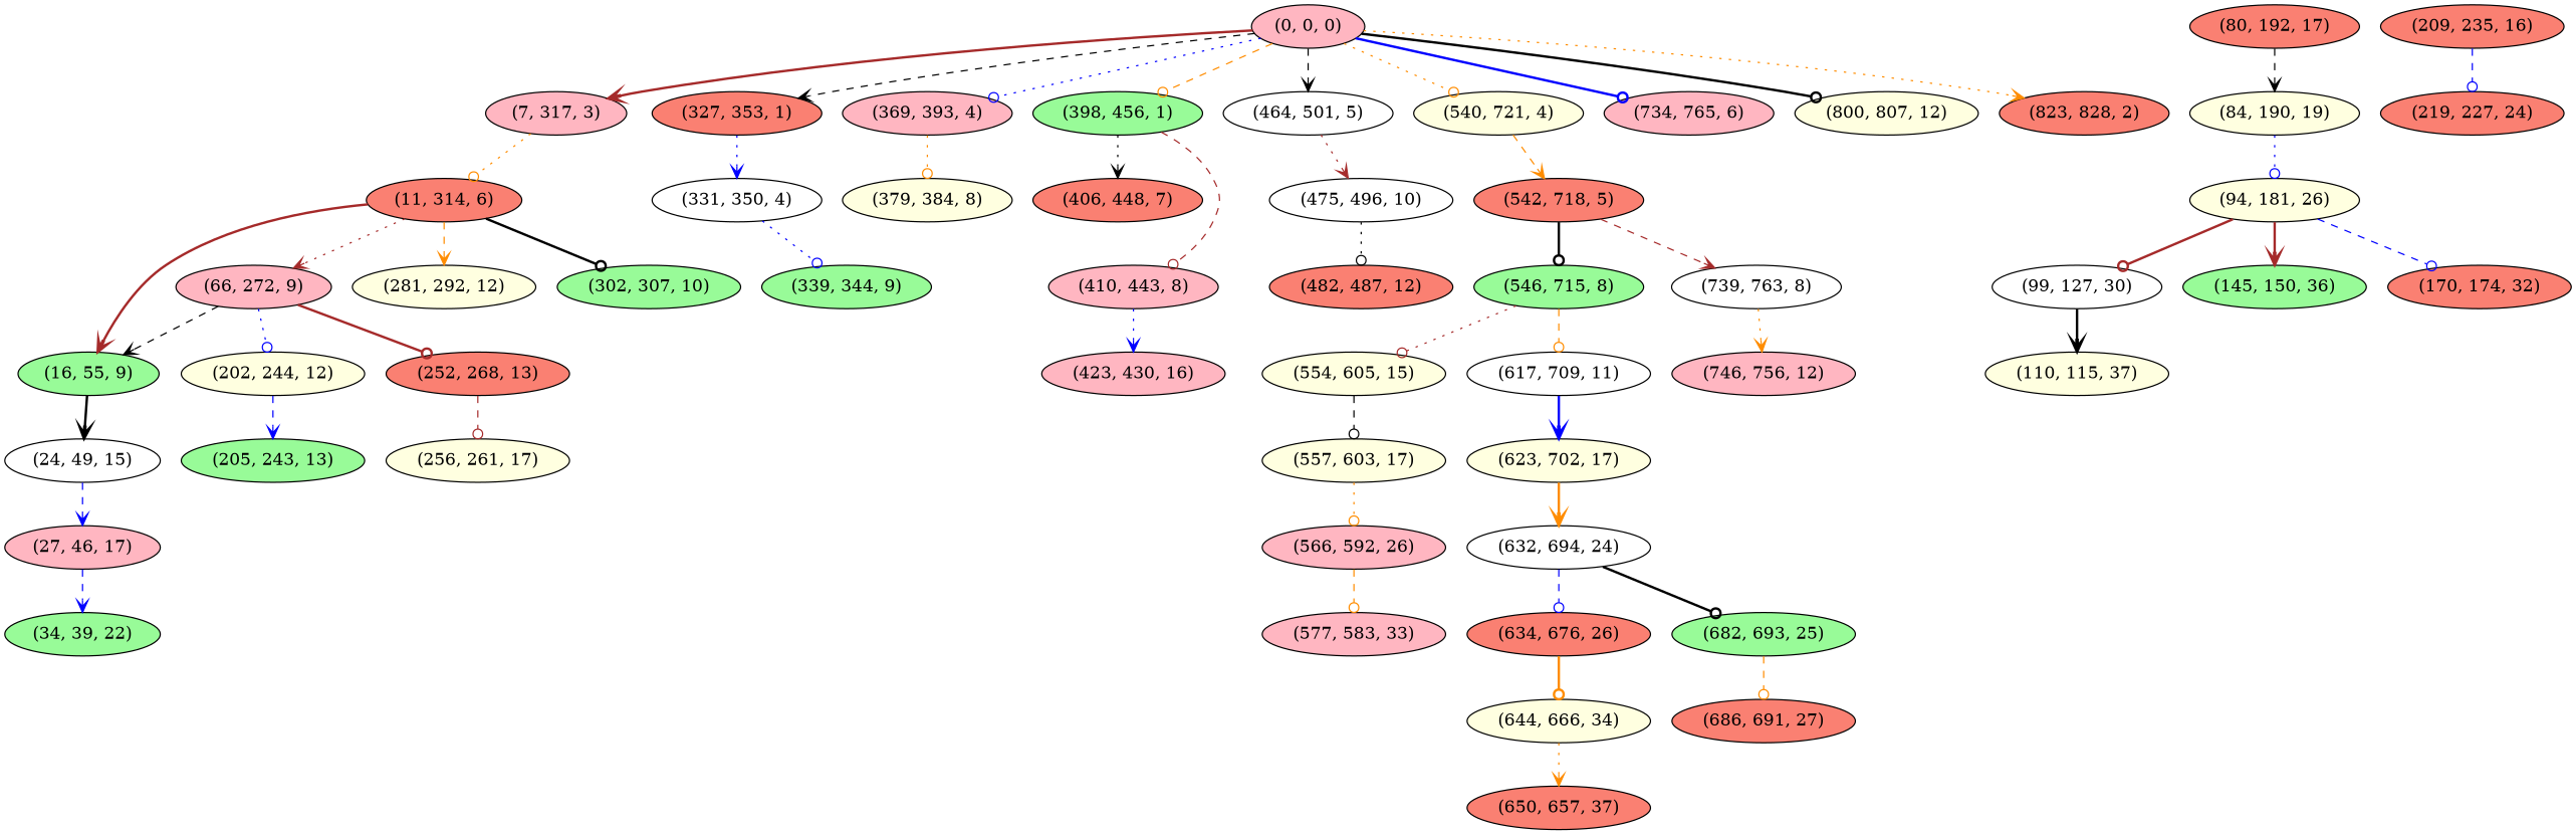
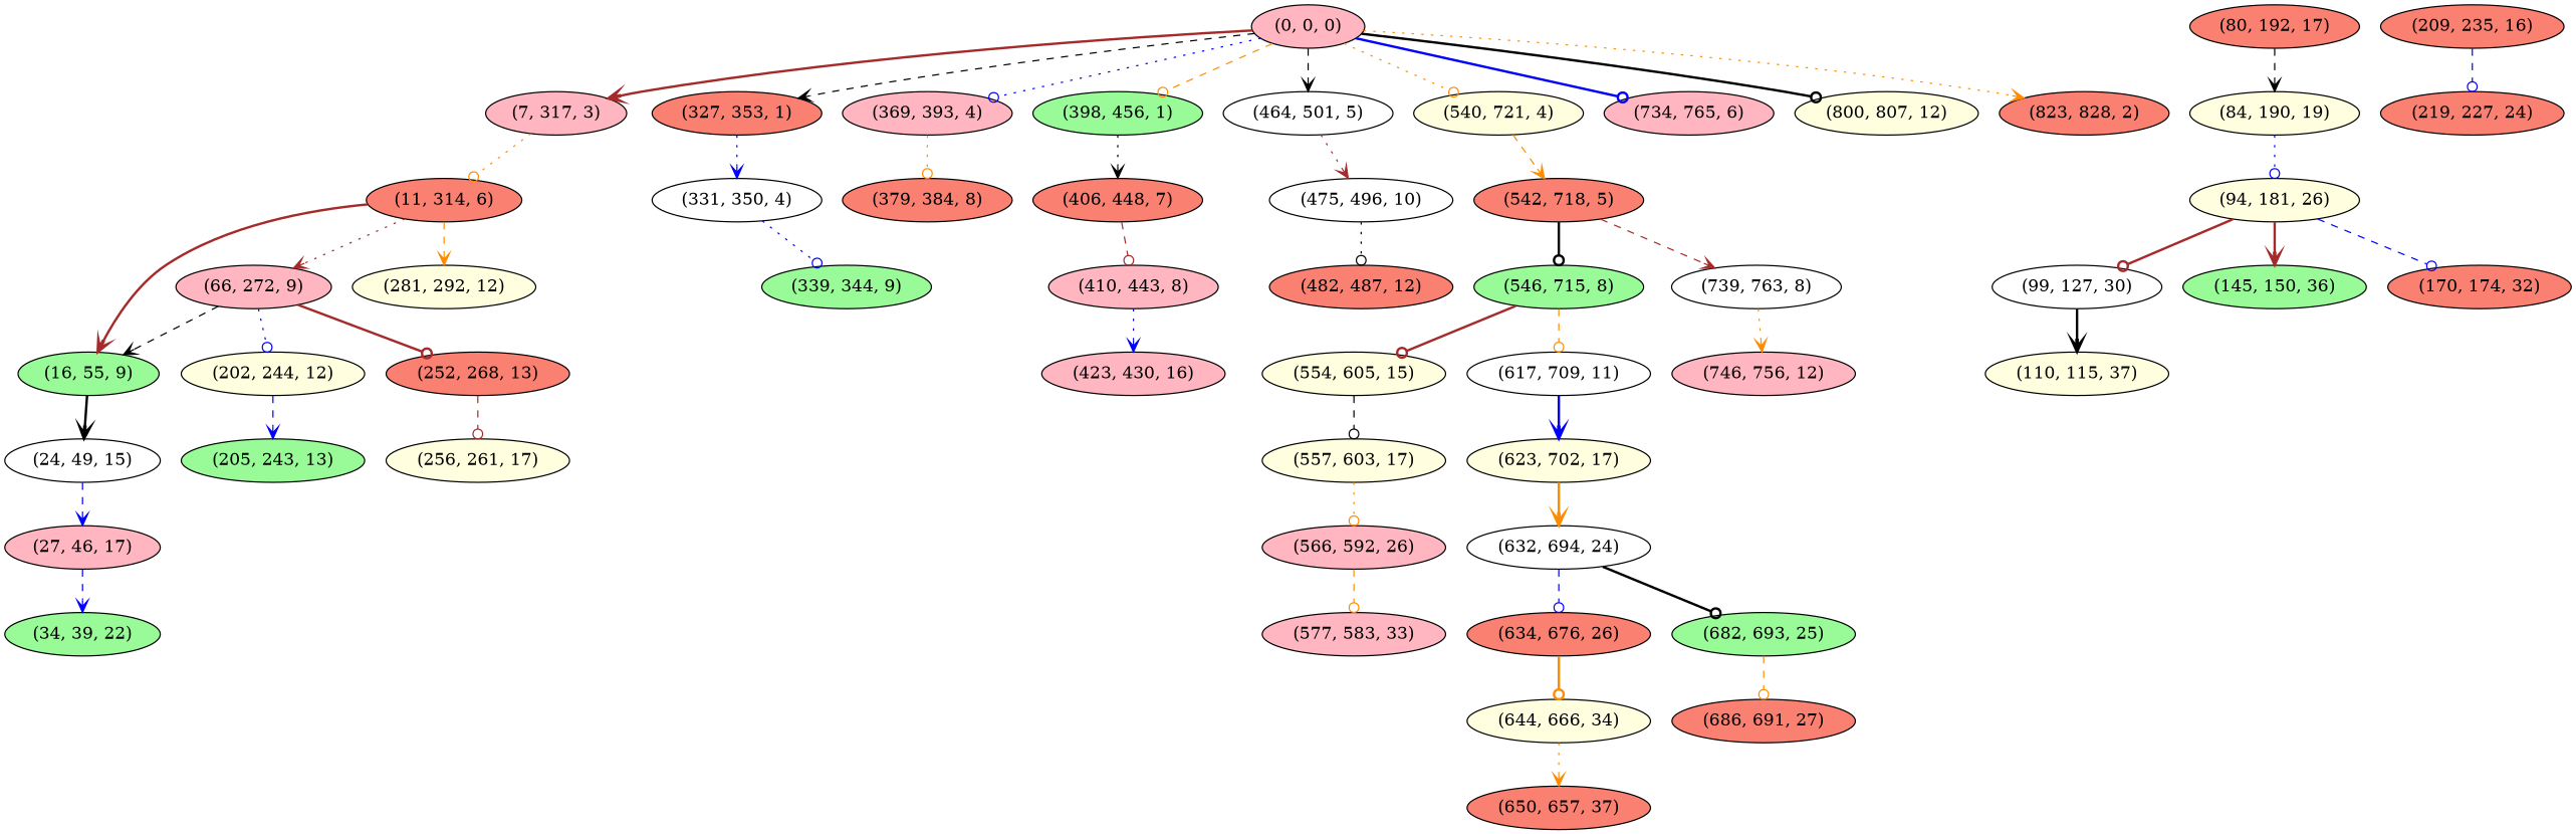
  digraph {
    node [fillcolor=salmon style=filled]
    edge [arrowhead=odot color=darkorange style=dashed]
    "(0, 0, 0)" [fillcolor=lightpink]
    "(7, 317, 3)" [fillcolor=lightpink]
    "(327, 353, 1)"
    "(369, 393, 4)" [fillcolor=lightpink]
    "(398, 456, 1)" [fillcolor=palegreen]
    "(464, 501, 5)" [fillcolor=white]
    "(540, 721, 4)" [fillcolor=lightyellow]
    "(734, 765, 6)" [fillcolor=lightpink]
    "(800, 807, 12)" [fillcolor=lightyellow]
    "(823, 828, 2)"
    "(11, 314, 6)"
    "(331, 350, 4)" [fillcolor=white]
-   "(379, 384, 8)" [fillcolor=lightyellow]
+   "(379, 384, 8)"
    "(406, 448, 7)"
    "(475, 496, 10)" [fillcolor=white]
    "(542, 718, 5)"
    "(16, 55, 9)" [fillcolor=palegreen]
    "(66, 272, 9)" [fillcolor=lightpink]
    "(281, 292, 12)" [fillcolor=lightyellow]
-   "(302, 307, 10)" [fillcolor=palegreen]
    "(24, 49, 15)" [fillcolor=white]
    "(202, 244, 12)" [fillcolor=lightyellow]
    "(252, 268, 13)"
    "(27, 46, 17)" [fillcolor=lightpink]
    "(34, 39, 22)" [fillcolor=palegreen]
    "(84, 190, 19)" [fillcolor=lightyellow]
    "(80, 192, 17)"
    "(205, 243, 13)" [fillcolor=palegreen]
    "(256, 261, 17)" [fillcolor=lightyellow]
    "(94, 181, 26)" [fillcolor=lightyellow]
    "(99, 127, 30)" [fillcolor=white]
    "(145, 150, 36)" [fillcolor=palegreen]
    "(170, 174, 32)"
    "(110, 115, 37)" [fillcolor=lightyellow]
    "(209, 235, 16)"
    "(219, 227, 24)"
    "(339, 344, 9)" [fillcolor=palegreen]
    "(410, 443, 8)" [fillcolor=lightpink]
    "(423, 430, 16)" [fillcolor=lightpink]
    "(482, 487, 12)"
    "(546, 715, 8)" [fillcolor=palegreen]
    "(739, 763, 8)" [fillcolor=white]
    "(554, 605, 15)" [fillcolor=lightyellow]
    "(617, 709, 11)" [fillcolor=white]
    "(557, 603, 17)" [fillcolor=lightyellow]
    "(623, 702, 17)" [fillcolor=lightyellow]
    "(566, 592, 26)" [fillcolor=lightpink]
    "(577, 583, 33)" [fillcolor=lightpink]
    "(632, 694, 24)" [fillcolor=white]
    "(634, 676, 26)"
    "(682, 693, 25)" [fillcolor=palegreen]
    "(644, 666, 34)" [fillcolor=lightyellow]
    "(686, 691, 27)"
    "(650, 657, 37)"
    "(746, 756, 12)" [fillcolor=lightpink]
    "(0, 0, 0)" -> "(7, 317, 3)" [arrowhead=vee color=brown style=bold]
    "(0, 0, 0)" -> "(327, 353, 1)" [arrowhead=vee color=black]
    "(0, 0, 0)" -> "(369, 393, 4)" [color=blue style=dotted]
    "(0, 0, 0)" -> "(398, 456, 1)"
    "(0, 0, 0)" -> "(464, 501, 5)" [arrowhead=vee color=black]
    "(0, 0, 0)" -> "(540, 721, 4)" [style=dotted]
    "(0, 0, 0)" -> "(734, 765, 6)" [color=blue style=bold]
    "(0, 0, 0)" -> "(800, 807, 12)" [color=black style=bold]
    "(0, 0, 0)" -> "(823, 828, 2)" [arrowhead=vee style=dotted]
    "(7, 317, 3)" -> "(11, 314, 6)" [style=dotted]
    "(327, 353, 1)" -> "(331, 350, 4)" [arrowhead=vee color=blue style=dotted]
    "(369, 393, 4)" -> "(379, 384, 8)" [style=dotted]
    "(398, 456, 1)" -> "(406, 448, 7)" [arrowhead=vee color=black style=dotted]
    "(464, 501, 5)" -> "(475, 496, 10)" [arrowhead=vee color=brown style=dotted]
    "(540, 721, 4)" -> "(542, 718, 5)" [arrowhead=vee]
    "(11, 314, 6)" -> "(16, 55, 9)" [arrowhead=vee color=brown style=bold]
    "(11, 314, 6)" -> "(66, 272, 9)" [arrowhead=vee color=brown style=dotted]
    "(11, 314, 6)" -> "(281, 292, 12)" [arrowhead=vee]
-   "(11, 314, 6)" -> "(302, 307, 10)" [color=black style=bold]
    "(331, 350, 4)" -> "(339, 344, 9)" [color=blue style=dotted]
-   "(398, 456, 1)" -> "(410, 443, 8)" [color=brown]
+   "(406, 448, 7)" -> "(410, 443, 8)" [color=brown]
    "(475, 496, 10)" -> "(482, 487, 12)" [color=black style=dotted]
    "(542, 718, 5)" -> "(546, 715, 8)" [color=black style=bold]
    "(542, 718, 5)" -> "(739, 763, 8)" [arrowhead=vee color=brown]
    "(16, 55, 9)" -> "(24, 49, 15)" [arrowhead=vee color=black style=bold]
    "(66, 272, 9)" -> "(16, 55, 9)" [arrowhead=vee color=black]
    "(66, 272, 9)" -> "(202, 244, 12)" [color=blue style=dotted]
    "(66, 272, 9)" -> "(252, 268, 13)" [color=brown style=bold]
    "(24, 49, 15)" -> "(27, 46, 17)" [arrowhead=vee color=blue]
    "(202, 244, 12)" -> "(205, 243, 13)" [arrowhead=vee color=blue]
    "(252, 268, 13)" -> "(256, 261, 17)" [color=brown]
    "(27, 46, 17)" -> "(34, 39, 22)" [arrowhead=vee color=blue]
    "(84, 190, 19)" -> "(94, 181, 26)" [color=blue style=dotted]
    "(80, 192, 17)" -> "(84, 190, 19)" [arrowhead=vee color=black]
    "(94, 181, 26)" -> "(99, 127, 30)" [color=brown style=bold]
    "(94, 181, 26)" -> "(145, 150, 36)" [arrowhead=vee color=brown style=bold]
    "(94, 181, 26)" -> "(170, 174, 32)" [color=blue]
    "(99, 127, 30)" -> "(110, 115, 37)" [arrowhead=vee color=black style=bold]
    "(209, 235, 16)" -> "(219, 227, 24)" [color=blue]
    "(410, 443, 8)" -> "(423, 430, 16)" [arrowhead=vee color=blue style=dotted]
-   "(546, 715, 8)" -> "(554, 605, 15)" [color=brown style=dotted]
+   "(546, 715, 8)" -> "(554, 605, 15)" [color=brown style=bold]
    "(546, 715, 8)" -> "(617, 709, 11)"
    "(739, 763, 8)" -> "(746, 756, 12)" [arrowhead=vee style=dotted]
    "(554, 605, 15)" -> "(557, 603, 17)" [color=black]
    "(617, 709, 11)" -> "(623, 702, 17)" [arrowhead=vee color=blue style=bold]
    "(557, 603, 17)" -> "(566, 592, 26)" [style=dotted]
    "(623, 702, 17)" -> "(632, 694, 24)" [arrowhead=vee style=bold]
    "(566, 592, 26)" -> "(577, 583, 33)"
    "(632, 694, 24)" -> "(634, 676, 26)" [color=blue]
    "(632, 694, 24)" -> "(682, 693, 25)" [color=black style=bold]
    "(634, 676, 26)" -> "(644, 666, 34)" [style=bold]
    "(682, 693, 25)" -> "(686, 691, 27)"
    "(644, 666, 34)" -> "(650, 657, 37)" [arrowhead=vee style=dotted]
  }
